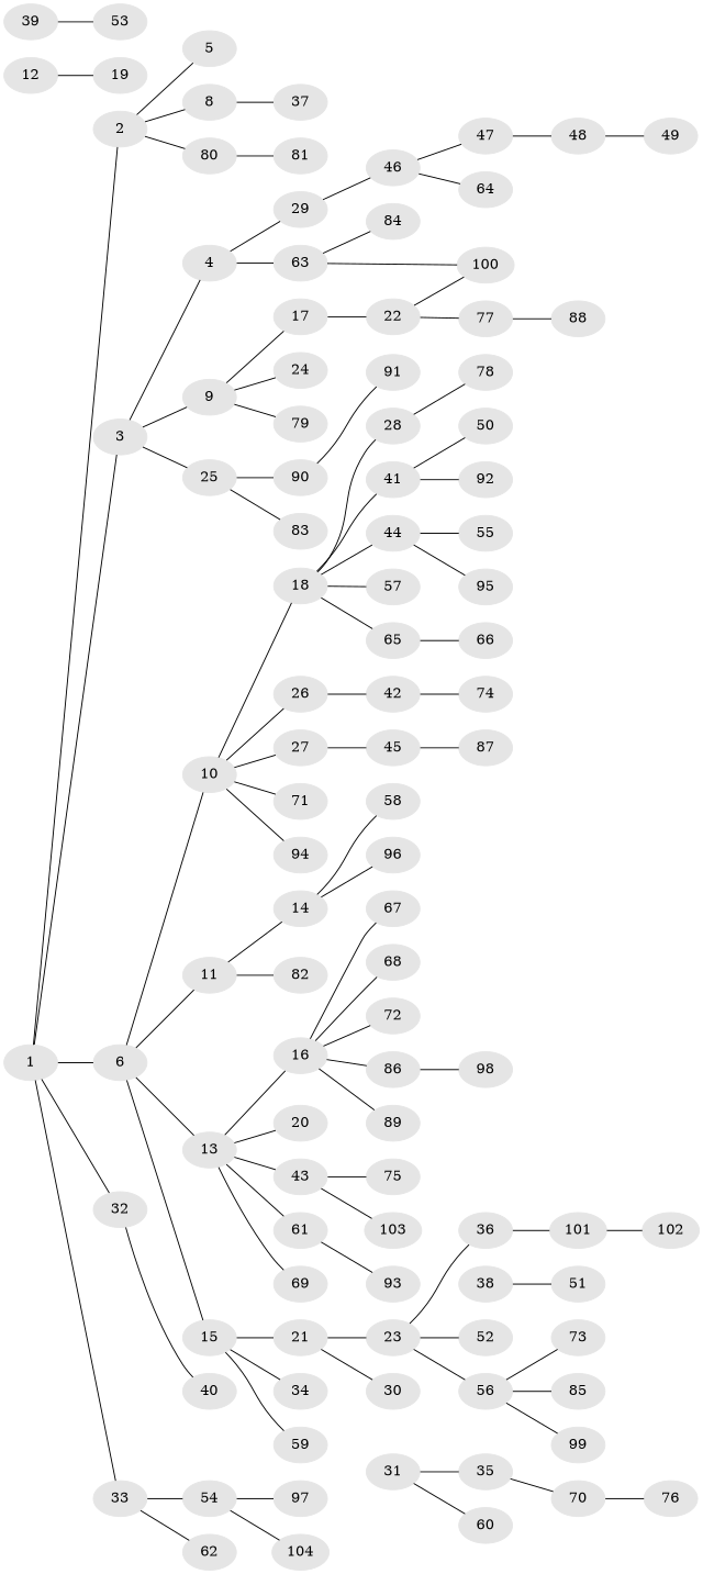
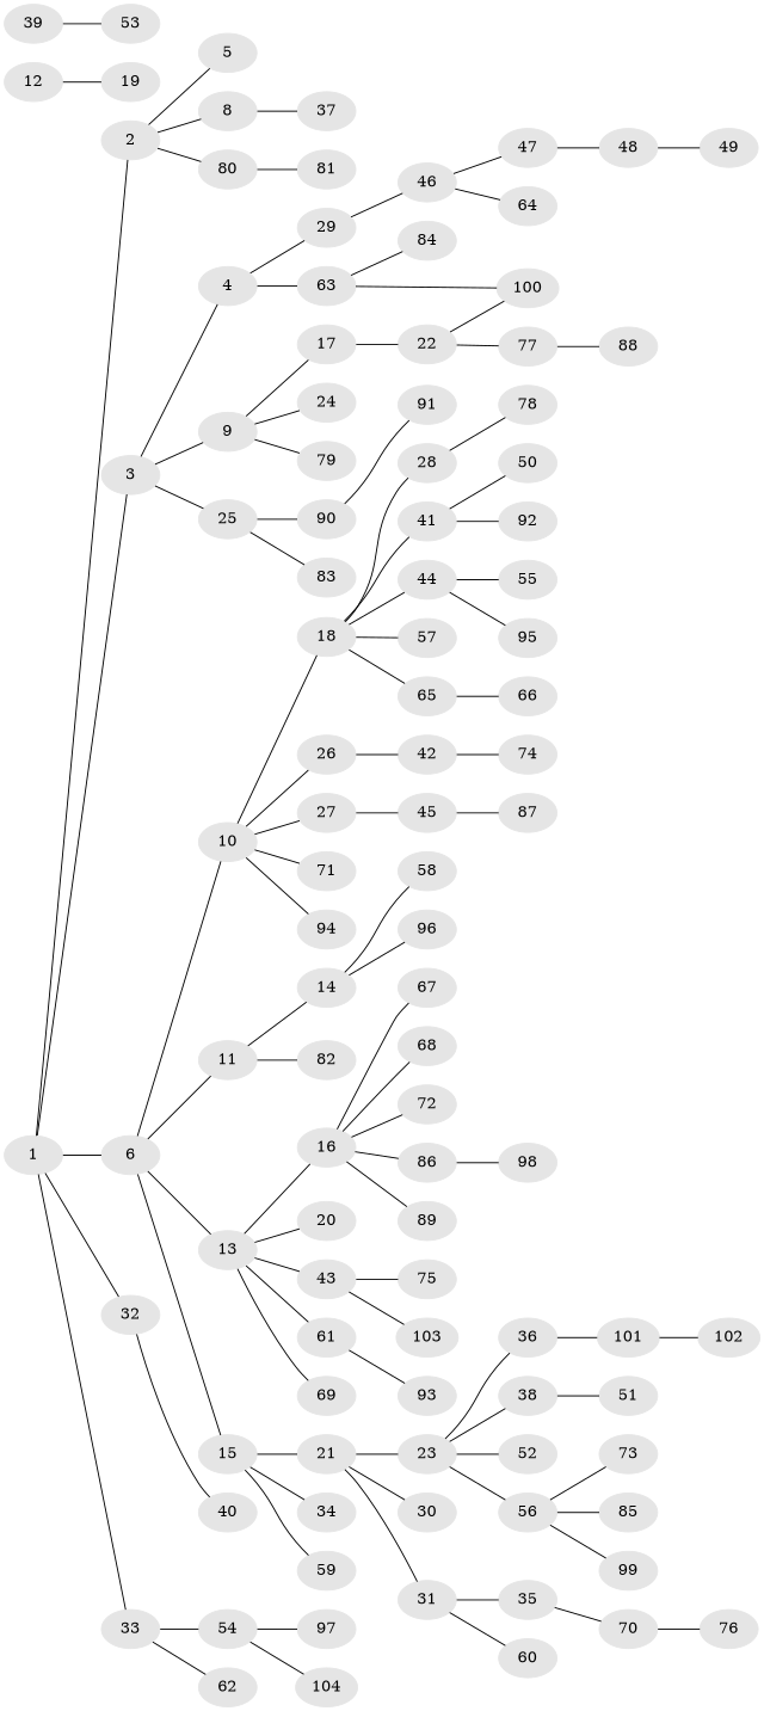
  graph {
    rankdir=LR
    node [color=gray90 style=filled]
    1
    2
    3
    6
    32
    33
    5
    8
    80
    4
    9
    25
    10
    11
    13
    15
    40
    54
    62
    37
    81
    29
    63
    17
    24
    79
    90
    83
    91
    46
    84
    100
    18
    26
    27
    71
    94
    14
    82
    16
    20
    43
    61
    69
    21
    34
    59
    12
    19
    22
    28
    41
    44
    57
    65
    42
    45
    58
    96
    67
    68
    72
    86
    89
    75
    103
    93
    23
    30
    31
    98
    77
    78
    50
    92
    55
    95
    66
    36
    38
    52
    56
    35
    60
    39
    53
    88
    101
    51
    73
    85
    99
    74
    87
    47
    64
    70
    97
    104
    76
    102
    48
    49
    1 -- 2
    1 -- 3
    1 -- 6
    1 -- 32
    1 -- 33
    2 -- 5
    2 -- 8
    2 -- 80
    3 -- 4
    3 -- 9
    3 -- 25
    6 -- 10
    6 -- 11
    6 -- 13
    6 -- 15
    32 -- 40
    33 -- 54
    33 -- 62
    8 -- 37
    80 -- 81
    4 -- 29
    4 -- 63
    9 -- 17
    9 -- 24
    9 -- 79
    25 -- 90
    25 -- 83
    10 -- 18
    10 -- 26
    10 -- 27
    10 -- 71
    10 -- 94
    11 -- 14
    11 -- 82
    13 -- 16
    13 -- 20
    13 -- 43
    13 -- 61
    13 -- 69
    15 -- 21
    15 -- 34
    15 -- 59
    54 -- 97
    54 -- 104
    29 -- 46
    63 -- 84
    63 -- 100
    17 -- 22
    90 -- 91
    46 -- 47
    46 -- 64
    18 -- 28
    18 -- 41
    18 -- 44
    18 -- 57
    18 -- 65
    26 -- 42
    27 -- 45
    14 -- 58
    14 -- 96
    16 -- 67
    16 -- 68
    16 -- 72
    16 -- 86
    16 -- 89
    43 -- 75
    43 -- 103
    61 -- 93
    21 -- 23
    21 -- 30
+   21 -- 31
    12 -- 19
    22 -- 100
    22 -- 77
    28 -- 78
    41 -- 50
    41 -- 92
    44 -- 55
    44 -- 95
    65 -- 66
    42 -- 74
    45 -- 87
    86 -- 98
    23 -- 36
+   23 -- 38
    23 -- 52
    23 -- 56
    31 -- 35
    31 -- 60
    77 -- 88
    36 -- 101
    38 -- 51
    56 -- 73
    56 -- 85
    56 -- 99
    35 -- 70
    39 -- 53
    101 -- 102
    47 -- 48
    70 -- 76
    48 -- 49
  }
